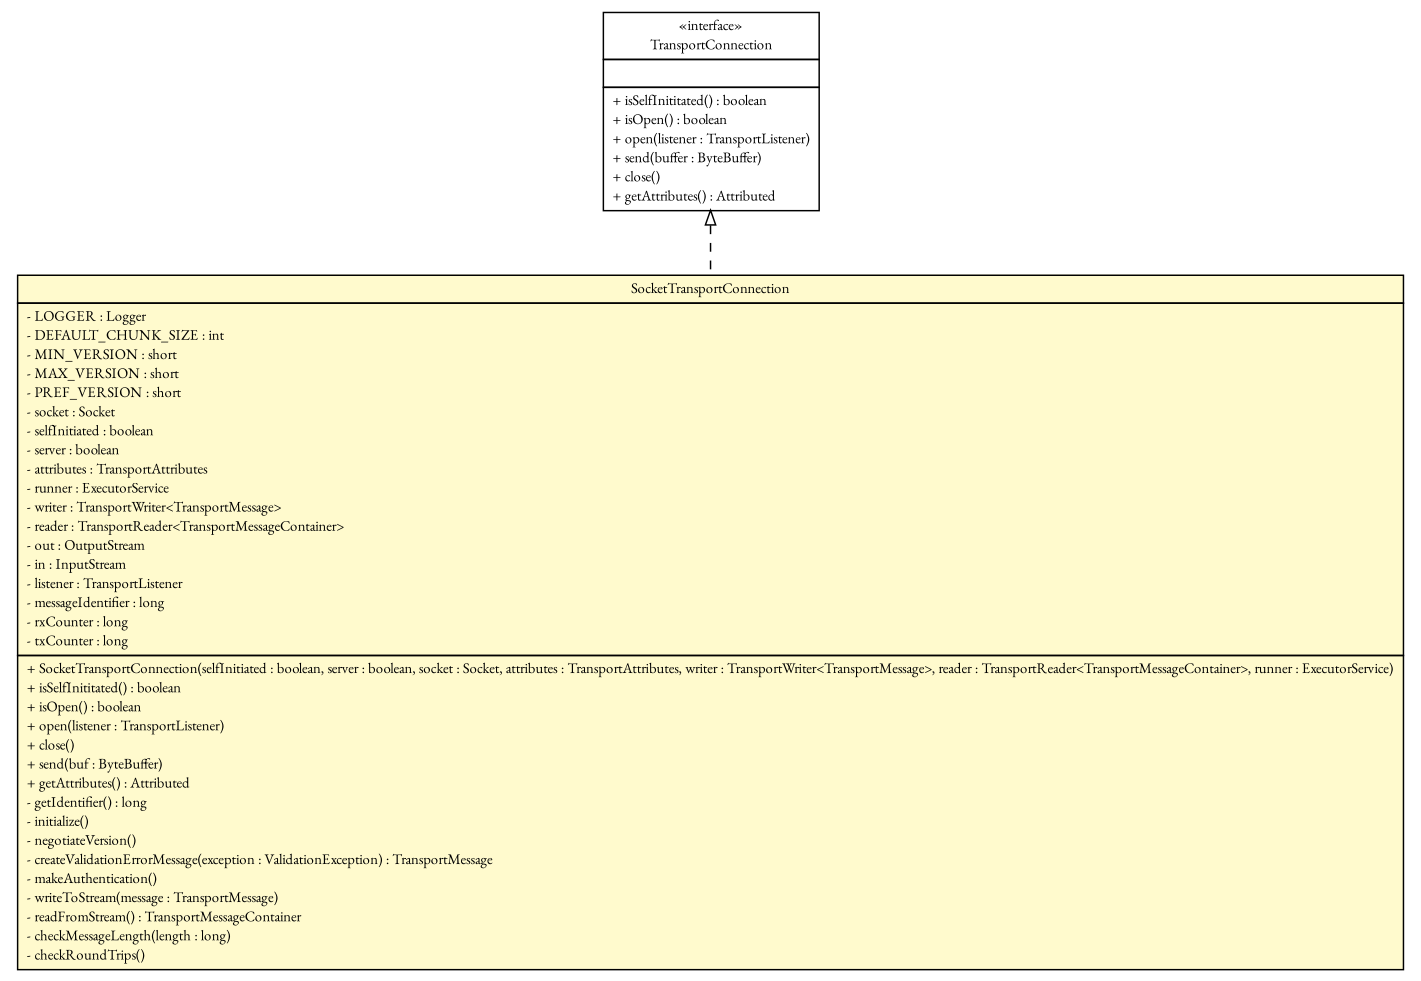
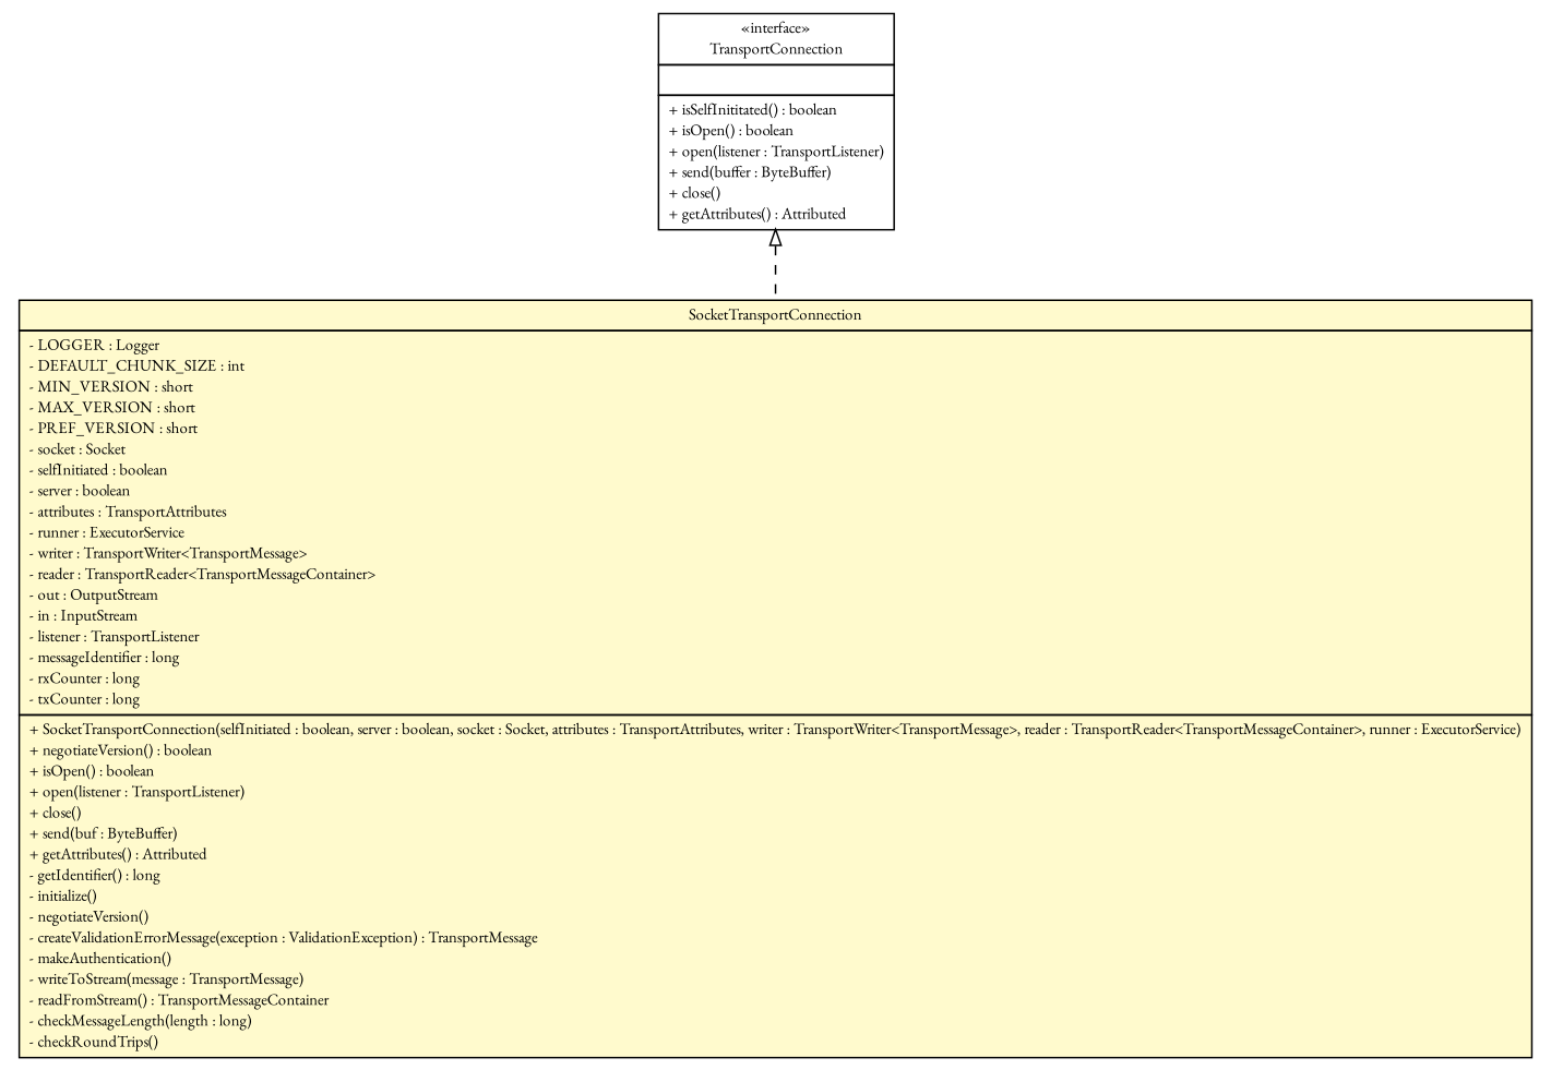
  digraph {
    nodesep=0.25
    ranksep=0.5
    fontname="EB Garamond"
    node [fontcolor=black fontname="EB Garamond" fontsize=10.0 shape=plaintext]
    n1 [label=<<table title="de.hsbremen.tc.tnc.transport.TransportConnection" border="0" cellborder="1" cellspacing="0" cellpadding="2" port="p" href="../../../../../de/hsbremen/tc/tnc/transport/TransportConnection.html"> 		<tr><td><table border="0" cellspacing="0" cellpadding="1"> <tr><td align="center" balign="center"> &#171;interface&#187; </td></tr> <tr><td align="center" balign="center"> TransportConnection </td></tr> 		</table></td></tr> 		<tr><td><table border="0" cellspacing="0" cellpadding="1"> <tr><td align="left" balign="left">  </td></tr> 		</table></td></tr> 		<tr><td><table border="0" cellspacing="0" cellpadding="1"> <tr><td align="left" balign="left"> + isSelfInititated() : boolean </td></tr> <tr><td align="left" balign="left"> + isOpen() : boolean </td></tr> <tr><td align="left" balign="left"> + open(listener : TransportListener) </td></tr> <tr><td align="left" balign="left"> + send(buffer : ByteBuffer) </td></tr> <tr><td align="left" balign="left"> + close() </td></tr> <tr><td align="left" balign="left"> + getAttributes() : Attributed </td></tr> 		</table></td></tr> 		</table>>]
-   n2 [label=<<table title="org.ietf.nea.pt.socket.SocketTransportConnection" border="0" cellborder="1" cellspacing="0" cellpadding="2" port="p" bgcolor="lemonChiffon" href="./SocketTransportConnection.html"> 		<tr><td><table border="0" cellspacing="0" cellpadding="1"> <tr><td align="center" balign="center"> SocketTransportConnection </td></tr> 		</table></td></tr> 		<tr><td><table border="0" cellspacing="0" cellpadding="1"> <tr><td align="left" balign="left"> - LOGGER : Logger </td></tr> <tr><td align="left" balign="left"> - DEFAULT_CHUNK_SIZE : int </td></tr> <tr><td align="left" balign="left"> - MIN_VERSION : short </td></tr> <tr><td align="left" balign="left"> - MAX_VERSION : short </td></tr> <tr><td align="left" balign="left"> - PREF_VERSION : short </td></tr> <tr><td align="left" balign="left"> - socket : Socket </td></tr> <tr><td align="left" balign="left"> - selfInitiated : boolean </td></tr> <tr><td align="left" balign="left"> - server : boolean </td></tr> <tr><td align="left" balign="left"> - attributes : TransportAttributes </td></tr> <tr><td align="left" balign="left"> - runner : ExecutorService </td></tr> <tr><td align="left" balign="left"> - writer : TransportWriter&lt;TransportMessage&gt; </td></tr> <tr><td align="left" balign="left"> - reader : TransportReader&lt;TransportMessageContainer&gt; </td></tr> <tr><td align="left" balign="left"> - out : OutputStream </td></tr> <tr><td align="left" balign="left"> - in : InputStream </td></tr> <tr><td align="left" balign="left"> - listener : TransportListener </td></tr> <tr><td align="left" balign="left"> - messageIdentifier : long </td></tr> <tr><td align="left" balign="left"> - rxCounter : long </td></tr> <tr><td align="left" balign="left"> - txCounter : long </td></tr> 		</table></td></tr> 		<tr><td><table border="0" cellspacing="0" cellpadding="1"> <tr><td align="left" balign="left"> + SocketTransportConnection(selfInitiated : boolean, server : boolean, socket : Socket, attributes : TransportAttributes, writer : TransportWriter&lt;TransportMessage&gt;, reader : TransportReader&lt;TransportMessageContainer&gt;, runner : ExecutorService) </td></tr> <tr><td align="left" balign="left"> + isSelfInititated() : boolean </td></tr> <tr><td align="left" balign="left"> + isOpen() : boolean </td></tr> <tr><td align="left" balign="left"> + open(listener : TransportListener) </td></tr> <tr><td align="left" balign="left"> + close() </td></tr> <tr><td align="left" balign="left"> + send(buf : ByteBuffer) </td></tr> <tr><td align="left" balign="left"> + getAttributes() : Attributed </td></tr> <tr><td align="left" balign="left"> - getIdentifier() : long </td></tr> <tr><td align="left" balign="left"> - initialize() </td></tr> <tr><td align="left" balign="left"> - negotiateVersion() </td></tr> <tr><td align="left" balign="left"> - createValidationErrorMessage(exception : ValidationException) : TransportMessage </td></tr> <tr><td align="left" balign="left"> - makeAuthentication() </td></tr> <tr><td align="left" balign="left"> - writeToStream(message : TransportMessage) </td></tr> <tr><td align="left" balign="left"> - readFromStream() : TransportMessageContainer </td></tr> <tr><td align="left" balign="left"> - checkMessageLength(length : long) </td></tr> <tr><td align="left" balign="left"> - checkRoundTrips() </td></tr> 		</table></td></tr> 		</table>>]
+   n2 [label=<<table title="org.ietf.nea.pt.socket.SocketTransportConnection" border="0" cellborder="1" cellspacing="0" cellpadding="2" port="p" bgcolor="lemonChiffon" href="./SocketTransportConnection.html"> 		<tr><td><table border="0" cellspacing="0" cellpadding="1"> <tr><td align="center" balign="center"> SocketTransportConnection </td></tr> 		</table></td></tr> 		<tr><td><table border="0" cellspacing="0" cellpadding="1"> <tr><td align="left" balign="left"> - LOGGER : Logger </td></tr> <tr><td align="left" balign="left"> - DEFAULT_CHUNK_SIZE : int </td></tr> <tr><td align="left" balign="left"> - MIN_VERSION : short </td></tr> <tr><td align="left" balign="left"> - MAX_VERSION : short </td></tr> <tr><td align="left" balign="left"> - PREF_VERSION : short </td></tr> <tr><td align="left" balign="left"> - socket : Socket </td></tr> <tr><td align="left" balign="left"> - selfInitiated : boolean </td></tr> <tr><td align="left" balign="left"> - server : boolean </td></tr> <tr><td align="left" balign="left"> - attributes : TransportAttributes </td></tr> <tr><td align="left" balign="left"> - runner : ExecutorService </td></tr> <tr><td align="left" balign="left"> - writer : TransportWriter&lt;TransportMessage&gt; </td></tr> <tr><td align="left" balign="left"> - reader : TransportReader&lt;TransportMessageContainer&gt; </td></tr> <tr><td align="left" balign="left"> - out : OutputStream </td></tr> <tr><td align="left" balign="left"> - in : InputStream </td></tr> <tr><td align="left" balign="left"> - listener : TransportListener </td></tr> <tr><td align="left" balign="left"> - messageIdentifier : long </td></tr> <tr><td align="left" balign="left"> - rxCounter : long </td></tr> <tr><td align="left" balign="left"> - txCounter : long </td></tr> 		</table></td></tr> 		<tr><td><table border="0" cellspacing="0" cellpadding="1"> <tr><td align="left" balign="left"> + SocketTransportConnection(selfInitiated : boolean, server : boolean, socket : Socket, attributes : TransportAttributes, writer : TransportWriter&lt;TransportMessage&gt;, reader : TransportReader&lt;TransportMessageContainer&gt;, runner : ExecutorService) </td></tr> <tr><td align="left" balign="left"> + negotiateVersion() : boolean </td></tr> <tr><td align="left" balign="left"> + isOpen() : boolean </td></tr> <tr><td align="left" balign="left"> + open(listener : TransportListener) </td></tr> <tr><td align="left" balign="left"> + close() </td></tr> <tr><td align="left" balign="left"> + send(buf : ByteBuffer) </td></tr> <tr><td align="left" balign="left"> + getAttributes() : Attributed </td></tr> <tr><td align="left" balign="left"> - getIdentifier() : long </td></tr> <tr><td align="left" balign="left"> - initialize() </td></tr> <tr><td align="left" balign="left"> - negotiateVersion() </td></tr> <tr><td align="left" balign="left"> - createValidationErrorMessage(exception : ValidationException) : TransportMessage </td></tr> <tr><td align="left" balign="left"> - makeAuthentication() </td></tr> <tr><td align="left" balign="left"> - writeToStream(message : TransportMessage) </td></tr> <tr><td align="left" balign="left"> - readFromStream() : TransportMessageContainer </td></tr> <tr><td align="left" balign="left"> - checkMessageLength(length : long) </td></tr> <tr><td align="left" balign="left"> - checkRoundTrips() </td></tr> 		</table></td></tr> 		</table>>]
    n1 -> n2 [arrowtail=empty dir=back fontname="EB Garamond" fontsize=10 headport=p labelfontname=Helvetica labelfontsize=10 style=dashed tailport=p color=black]
  }
